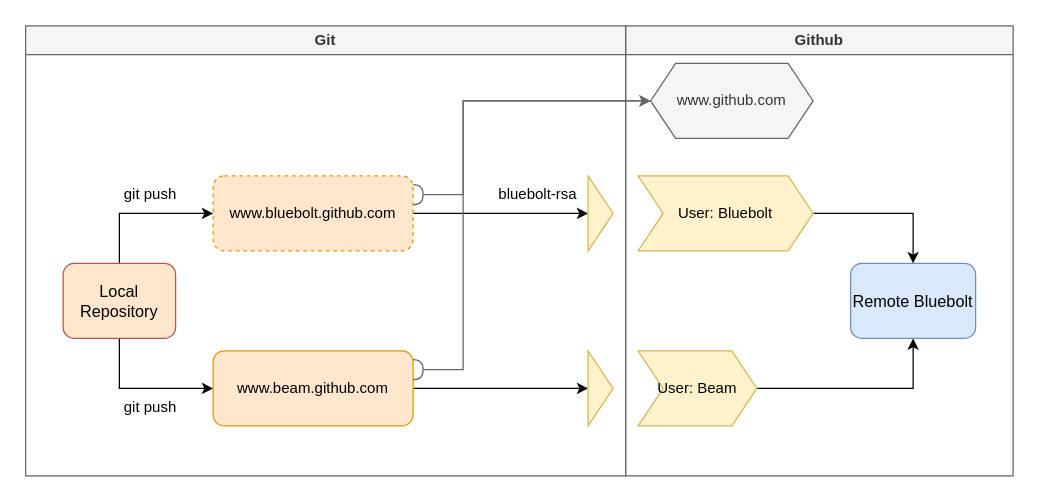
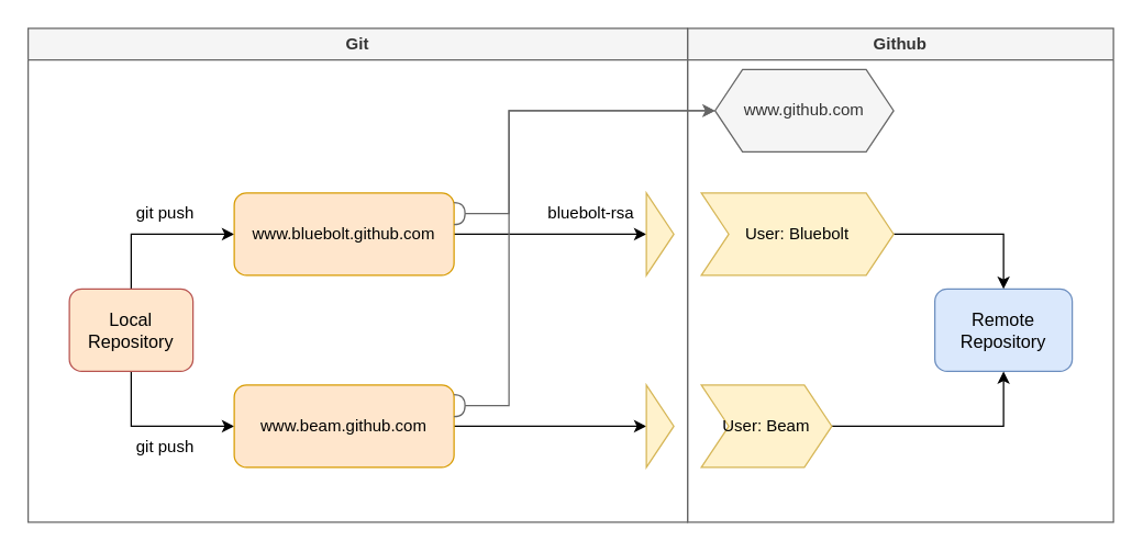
  <mxCell id="0" />
  <mxCell id="1" parent="0" />
  <mxCell id="2" value="Github" style="swimlane;whiteSpace=wrap;html=1;fillColor=#f5f5f5;fontColor=#333333;strokeColor=#666666;" parent="1" vertex="1"><mxGeometry x="500" y="20" width="310" height="360" as="geometry"><mxRectangle x="510" y="120" width="80" height="30" as="alternateBounds" /></mxGeometry></mxCell>
- <mxCell id="3" value="&lt;font style=&quot;font-size: 13px;&quot;&gt;Remote Bluebolt&lt;/font&gt;" style="rounded=1;whiteSpace=wrap;html=1;fillColor=#dae8fc;strokeColor=#6c8ebf;" parent="2" vertex="1"><mxGeometry x="180" y="190" width="100" height="60" as="geometry" /></mxCell>
+ <mxCell id="3" value="&lt;font style=&quot;font-size: 13px;&quot;&gt;Remote Repository&lt;/font&gt;" style="rounded=1;whiteSpace=wrap;html=1;fillColor=#dae8fc;strokeColor=#6c8ebf;" parent="2" vertex="1"><mxGeometry x="180" y="190" width="100" height="60" as="geometry" /></mxCell>
  <mxCell id="4" style="edgeStyle=orthogonalEdgeStyle;rounded=0;orthogonalLoop=1;jettySize=auto;html=1;exitX=1;exitY=0.5;exitDx=0;exitDy=0;entryX=0.5;entryY=0;entryDx=0;entryDy=0;" parent="2" source="5" target="3" edge="1"><mxGeometry relative="1" as="geometry" /></mxCell>
  <mxCell id="5" value="User: Bluebolt" style="shape=step;perimeter=stepPerimeter;whiteSpace=wrap;html=1;fixedSize=1;fillColor=#fff2cc;strokeColor=#d6b656;" parent="2" vertex="1"><mxGeometry x="10" y="120" width="140" height="60" as="geometry" /></mxCell>
  <mxCell id="6" style="edgeStyle=orthogonalEdgeStyle;rounded=0;orthogonalLoop=1;jettySize=auto;html=1;exitX=1;exitY=0.5;exitDx=0;exitDy=0;entryX=0.5;entryY=1;entryDx=0;entryDy=0;" parent="2" source="7" target="3" edge="1"><mxGeometry relative="1" as="geometry" /></mxCell>
  <mxCell id="7" value="User: Beam" style="shape=step;perimeter=stepPerimeter;whiteSpace=wrap;html=1;fixedSize=1;fillColor=#fff2cc;strokeColor=#d6b656;" parent="2" vertex="1"><mxGeometry x="10" y="260" width="95" height="60" as="geometry" /></mxCell>
  <mxCell id="8" value="www.github.com" style="shape=hexagon;perimeter=hexagonPerimeter2;whiteSpace=wrap;html=1;fixedSize=1;fillColor=#f5f5f5;strokeColor=#666666;fontColor=#333333;" parent="2" vertex="1"><mxGeometry x="20" y="30" width="130" height="60" as="geometry" /></mxCell>
  <mxCell id="9" value="Git" style="swimlane;whiteSpace=wrap;html=1;fillColor=#f5f5f5;fontColor=#333333;strokeColor=#666666;" parent="1" vertex="1"><mxGeometry x="20" y="20" width="480" height="360" as="geometry"><mxRectangle x="30" y="120" width="60" height="30" as="alternateBounds" /></mxGeometry></mxCell>
  <mxCell id="10" style="edgeStyle=orthogonalEdgeStyle;rounded=0;orthogonalLoop=1;jettySize=auto;html=1;exitX=0.5;exitY=0;exitDx=0;exitDy=0;entryX=0;entryY=0.5;entryDx=0;entryDy=0;" parent="9" source="12" target="14" edge="1"><mxGeometry relative="1" as="geometry" /></mxCell>
  <mxCell id="11" style="edgeStyle=orthogonalEdgeStyle;rounded=0;orthogonalLoop=1;jettySize=auto;html=1;exitX=0.5;exitY=1;exitDx=0;exitDy=0;entryX=0;entryY=0.5;entryDx=0;entryDy=0;" parent="9" source="12" target="16" edge="1"><mxGeometry relative="1" as="geometry" /></mxCell>
  <mxCell id="12" value="&lt;font style=&quot;font-size: 13px;&quot;&gt;Local Repository&lt;/font&gt;" style="rounded=1;whiteSpace=wrap;html=1;fillColor=#ffe6cc;strokeColor=#b85450;" parent="9" vertex="1"><mxGeometry x="30" y="190" width="90" height="60" as="geometry" /></mxCell>
  <mxCell id="13" style="edgeStyle=orthogonalEdgeStyle;rounded=0;orthogonalLoop=1;jettySize=auto;html=1;exitX=1;exitY=0.5;exitDx=0;exitDy=0;entryX=0;entryY=0.5;entryDx=0;entryDy=0;" parent="9" source="14" target="17" edge="1"><mxGeometry relative="1" as="geometry" /></mxCell>
- <mxCell id="14" value="www.bluebolt.github.com" style="rounded=1;whiteSpace=wrap;html=1;fillColor=#ffe6cc;strokeColor=#d79b00;dashed=1;" parent="9" vertex="1"><mxGeometry x="150" y="120" width="160" height="60" as="geometry" /></mxCell>
+ <mxCell id="14" value="www.bluebolt.github.com" style="rounded=1;whiteSpace=wrap;html=1;fillColor=#ffe6cc;strokeColor=#d79b00;" parent="9" vertex="1"><mxGeometry x="150" y="120" width="160" height="60" as="geometry" /></mxCell>
  <mxCell id="15" style="edgeStyle=orthogonalEdgeStyle;rounded=0;orthogonalLoop=1;jettySize=auto;html=1;exitX=1;exitY=0.5;exitDx=0;exitDy=0;entryX=0;entryY=0.5;entryDx=0;entryDy=0;" parent="9" source="16" target="18" edge="1"><mxGeometry relative="1" as="geometry" /></mxCell>
  <mxCell id="16" value="www.beam.github.com" style="rounded=1;whiteSpace=wrap;html=1;fillColor=#ffe6cc;strokeColor=#d79b00;" parent="9" vertex="1"><mxGeometry x="150" y="260" width="160" height="60" as="geometry" /></mxCell>
  <mxCell id="17" value="" style="triangle;whiteSpace=wrap;html=1;fillColor=#fff2cc;strokeColor=#d6b656;" parent="9" vertex="1"><mxGeometry x="450" y="120" width="20" height="60" as="geometry" /></mxCell>
  <mxCell id="18" value="" style="triangle;whiteSpace=wrap;html=1;fillColor=#fff2cc;strokeColor=#d6b656;" parent="9" vertex="1"><mxGeometry x="450" y="260" width="20" height="60" as="geometry" /></mxCell>
  <mxCell id="19" value="git push" style="text;strokeColor=none;align=center;fillColor=none;html=1;verticalAlign=middle;whiteSpace=wrap;rounded=0;" parent="9" vertex="1"><mxGeometry x="70" y="120" width="60" height="30" as="geometry" /></mxCell>
  <mxCell id="20" value="git push" style="text;strokeColor=none;align=center;fillColor=none;html=1;verticalAlign=middle;whiteSpace=wrap;rounded=0;" parent="9" vertex="1"><mxGeometry x="70" y="290" width="60" height="30" as="geometry" /></mxCell>
  <mxCell id="21" value="bluebolt-rsa" style="text;strokeColor=none;align=center;fillColor=none;html=1;verticalAlign=middle;whiteSpace=wrap;rounded=0;" parent="9" vertex="1"><mxGeometry x="370" y="120" width="80" height="30" as="geometry" /></mxCell>
  <mxCell id="22" style="edgeStyle=orthogonalEdgeStyle;rounded=0;orthogonalLoop=1;jettySize=auto;html=1;exitX=1;exitY=0.25;exitDx=0;exitDy=0;entryX=0;entryY=0.5;entryDx=0;entryDy=0;startArrow=halfCircle;startFill=0;fillColor=#f5f5f5;strokeColor=#666666;" parent="1" source="14" target="8" edge="1"><mxGeometry relative="1" as="geometry"><Array as="points"><mxPoint x="370" y="155" /><mxPoint x="370" y="80" /></Array></mxGeometry></mxCell>
  <mxCell id="23" style="edgeStyle=orthogonalEdgeStyle;rounded=0;orthogonalLoop=1;jettySize=auto;html=1;exitX=1;exitY=0.25;exitDx=0;exitDy=0;entryX=0;entryY=0.5;entryDx=0;entryDy=0;startArrow=halfCircle;startFill=0;fillColor=#f5f5f5;strokeColor=#666666;" parent="1" source="16" target="8" edge="1"><mxGeometry relative="1" as="geometry"><Array as="points"><mxPoint x="370" y="295" /><mxPoint x="370" y="80" /></Array></mxGeometry></mxCell>
